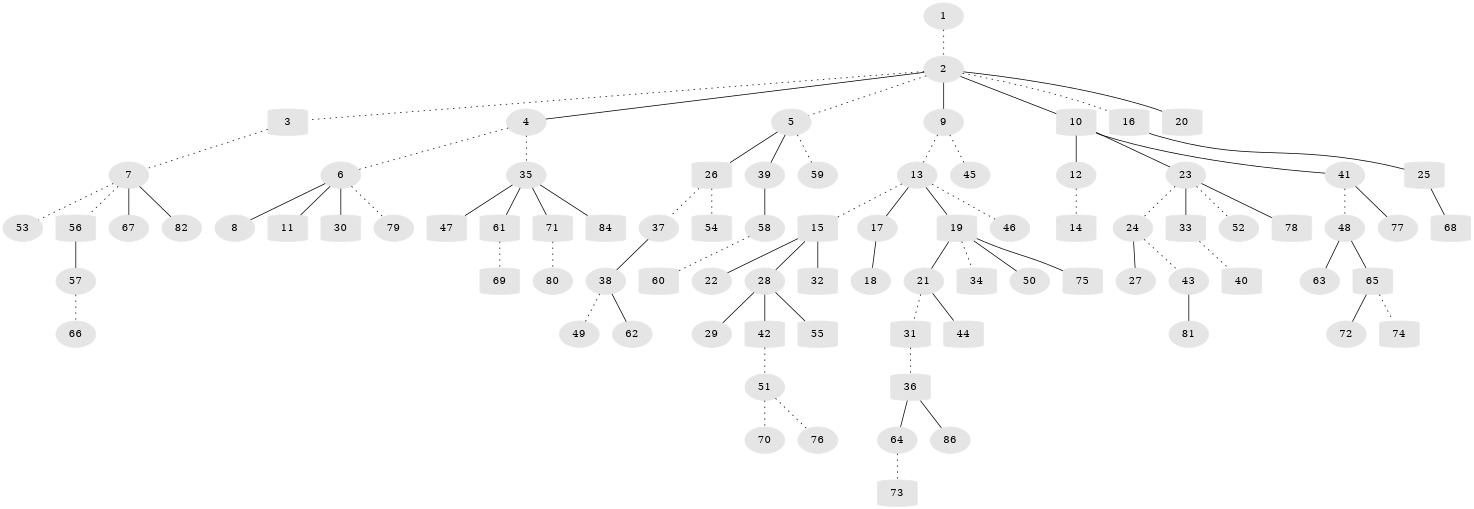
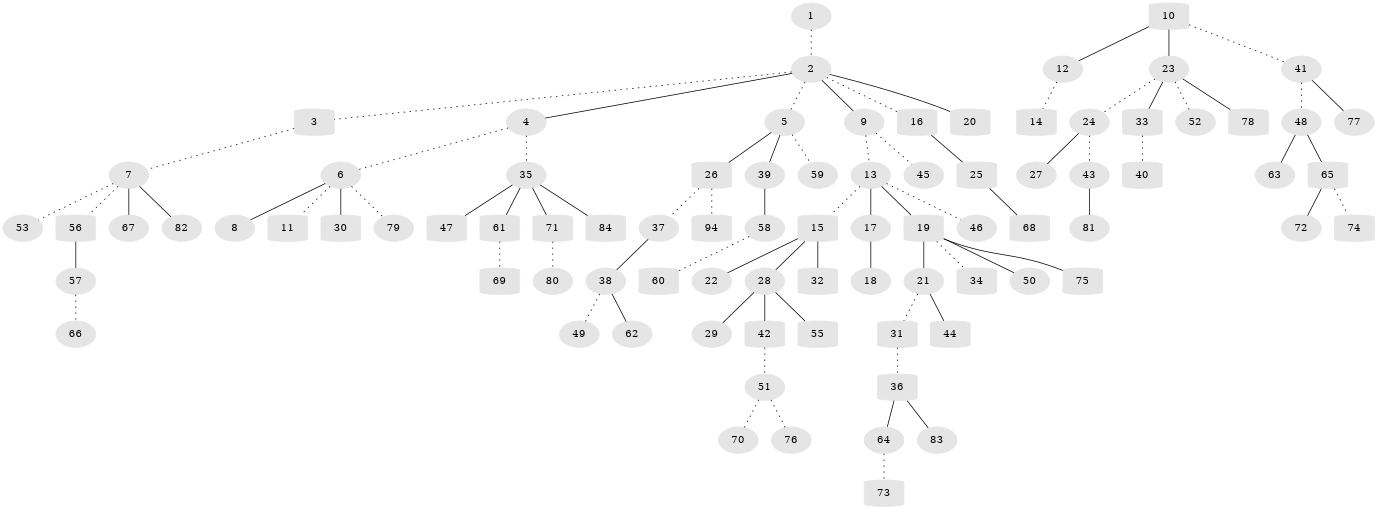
  graph {
    node [color=gray90 shape=ellipse style=filled]
    edge [style=solid]
    1
    2
    3 [shape=cylinder]
    4
    5
    9
    10 [shape=cylinder]
    16 [shape=cylinder]
    20 [shape=cylinder]
    7
    6
    35
    26 [shape=cylinder]
    39
    59
    13
    45
    12
    23
    41
    25 [shape=cylinder]
    53
    56 [shape=cylinder]
    67
    82
    8
    11 [shape=cylinder]
    30 [shape=cylinder]
    79
    47 [shape=cylinder]
    61 [shape=cylinder]
    71 [shape=cylinder]
    84 [shape=cylinder]
    37
-   54 [shape=cylinder]
+   54 [shape=cylinder label=94]
    58
    57
    15 [shape=cylinder]
    17
    19 [shape=cylinder]
    46
    14 [shape=cylinder]
    24
    33 [shape=cylinder]
    52
    78 [shape=cylinder]
    48
    77
    22
    28
    32 [shape=cylinder]
    18
    21
    34 [shape=cylinder]
    50
    75 [shape=cylinder]
    29
    42 [shape=cylinder]
    55 [shape=cylinder]
    68 [shape=cylinder]
    31 [shape=cylinder]
    44 [shape=cylinder]
    36 [shape=cylinder]
    27
    43
    40 [shape=cylinder]
    81
    38
    51
    64
-   83 [label=86]
+   83
    69 [shape=cylinder]
    80
    73 [shape=cylinder]
    49
    62
    60 [shape=cylinder]
    63
    65 [shape=cylinder]
    70
    76
    72
    74 [shape=cylinder]
    66
    1 -- 2 [style=dotted]
    2 -- 3 [style=dotted]
    2 -- 4
    2 -- 5 [style=dotted]
    2 -- 9
-   2 -- 10
    2 -- 16 [style=dotted]
    2 -- 20
    3 -- 7 [style=dotted]
    4 -- 6 [style=dotted]
    4 -- 35 [style=dotted]
    5 -- 26
    5 -- 39
    5 -- 59 [style=dotted]
    9 -- 13 [style=dotted]
    9 -- 45 [style=dotted]
    10 -- 12
    10 -- 23
-   10 -- 41
+   10 -- 41 [style=dotted]
    16 -- 25
    7 -- 53 [style=dotted]
    7 -- 56 [style=dotted]
    7 -- 67
    7 -- 82
    6 -- 8
-   6 -- 11
+   6 -- 11 [style=dotted]
    6 -- 30
    6 -- 79 [style=dotted]
    35 -- 47
    35 -- 61
    35 -- 71
    35 -- 84
    26 -- 37 [style=dotted]
    26 -- 54 [style=dotted]
    39 -- 58
    13 -- 15 [style=dotted]
    13 -- 17
    13 -- 19
    13 -- 46 [style=dotted]
    12 -- 14 [style=dotted]
    23 -- 24 [style=dotted]
    23 -- 33
    23 -- 52 [style=dotted]
    23 -- 78
    41 -- 48 [style=dotted]
    41 -- 77
    25 -- 68
    56 -- 57
    61 -- 69 [style=dotted]
    71 -- 80 [style=dotted]
    37 -- 38
    58 -- 60 [style=dotted]
    57 -- 66 [style=dotted]
    15 -- 22
    15 -- 28
    15 -- 32
    17 -- 18
    19 -- 21
    19 -- 34 [style=dotted]
    19 -- 50
    19 -- 75
    24 -- 27
    24 -- 43 [style=dotted]
    33 -- 40 [style=dotted]
    48 -- 63
    48 -- 65
    28 -- 29
    28 -- 42
    28 -- 55
    21 -- 31 [style=dotted]
    21 -- 44
    42 -- 51 [style=dotted]
    31 -- 36 [style=dotted]
    36 -- 64
    36 -- 83
    43 -- 81
    38 -- 49 [style=dotted]
    38 -- 62
    51 -- 70 [style=dotted]
    51 -- 76 [style=dotted]
    64 -- 73 [style=dotted]
    65 -- 72
    65 -- 74 [style=dotted]
  }
